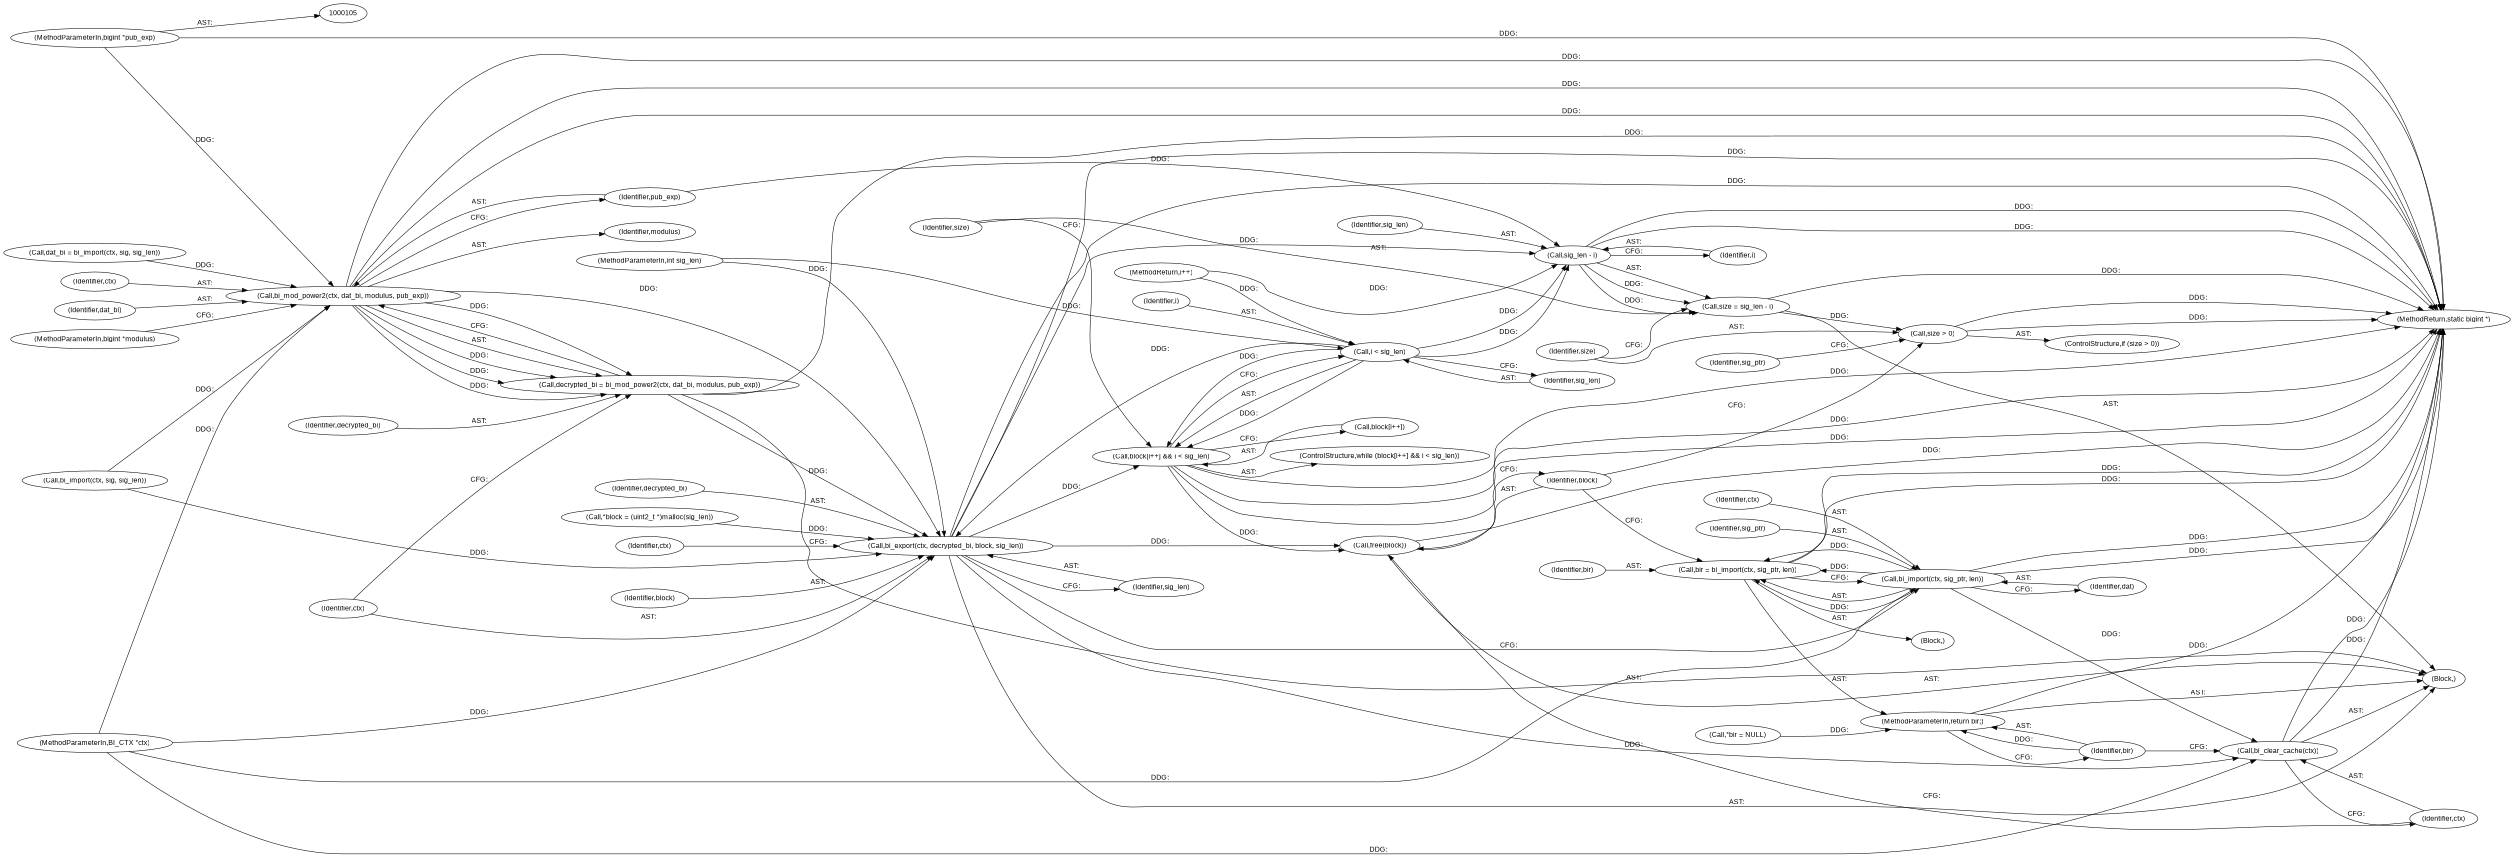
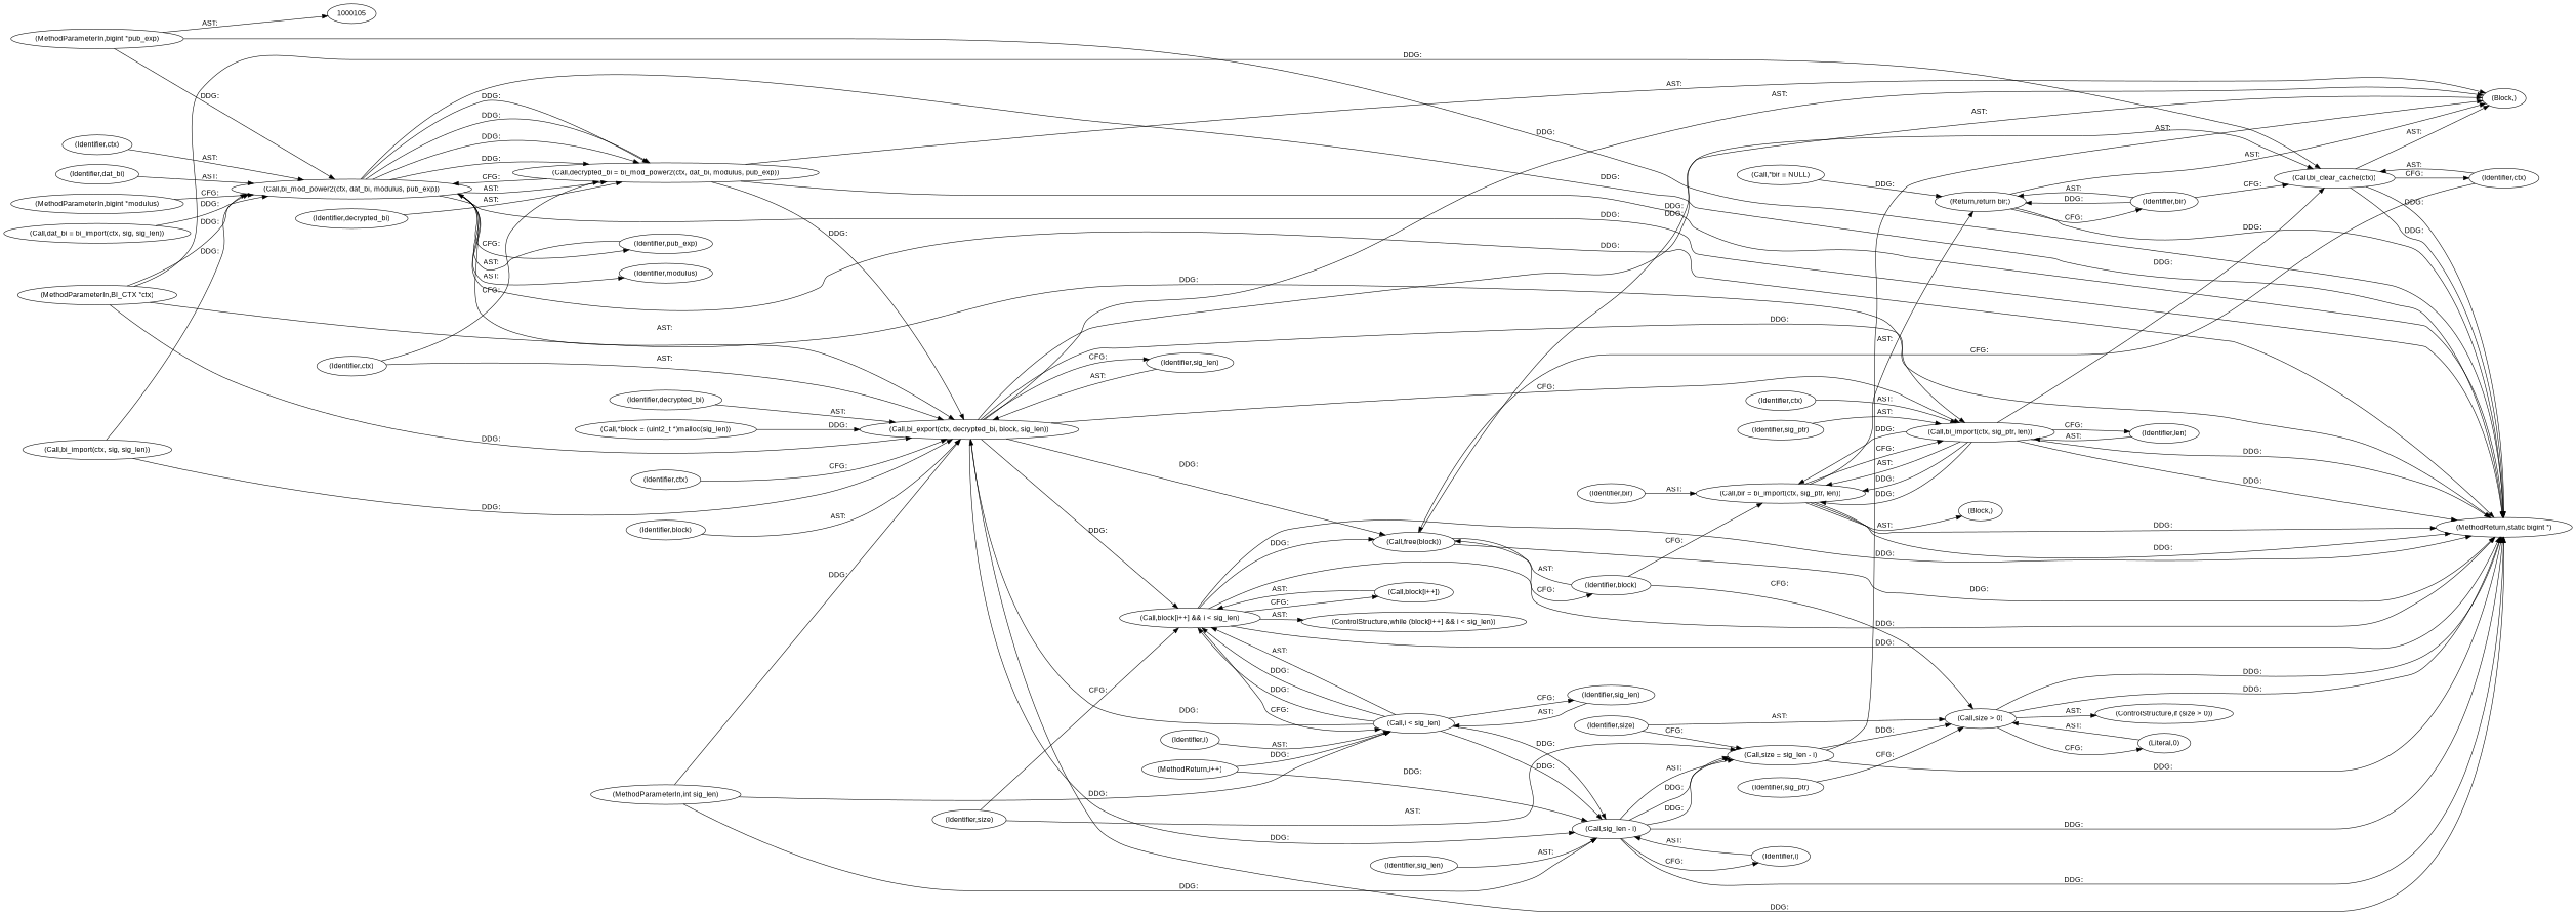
  digraph {
    fontname="Liberation Sans"
    rankdir=LR
    node [fontname="Liberation Sans"]
    edge [fontname="Liberation Sans"]
    n1 [label="(MethodParameterIn,bigint *pub_exp)"]
    n2 [label="(Call,bi_mod_power2(ctx, dat_bi, modulus, pub_exp))"]
    n3 [label="(MethodReturn,static bigint *)"]
    1000105
    n5 [label="(Call,decrypted_bi = bi_mod_power2(ctx, dat_bi, modulus, pub_exp))"]
    n6 [label="(Call,bi_export(ctx, decrypted_bi, block, sig_len))"]
    n7 [label="(Identifier,pub_exp)"]
    n8 [label="(Identifier,modulus)"]
    n9 [label="(Block,)"]
    n10 [label="(Call,block[i++] && i < sig_len)"]
    n11 [label="(Call,free(block))"]
    n12 [label="(Call,sig_len - i)"]
    n13 [label="(Call,bi_import(ctx, sig_ptr, len))"]
    n14 [label="(Call,bi_clear_cache(ctx))"]
    n15 [label="(Identifier,sig_len)"]
    n16 [label="(Call,i < sig_len)"]
    n17 [label="(Call,block[i++])"]
    n18 [label="(ControlStructure,while (block[i++] && i < sig_len))"]
    n19 [label="(Identifier,block)"]
    n20 [label="(Identifier,sig_len)"]
    n21 [label="(Call,size = sig_len - i)"]
    n22 [label="(Identifier,i)"]
    n23 [label="(Call,bir = bi_import(ctx, sig_ptr, len))"]
-   n24 [label="(Identifier,dat)"]
+   n24 [label="(Identifier,len)"]
    n25 [label="(Identifier,ctx)"]
    n26 [label="(Call,size > 0)"]
+   n27 [label="(Literal,0)"]
    n28 [label="(ControlStructure,if (size > 0))"]
-   n29 [label="(MethodParameterIn,return bir;)"]
+   n29 [label="(Return,return bir;)"]
    n30 [label="(Block,)"]
    n31 [label="(Identifier,bir)"]
    n32 [label="(Call,dat_bi = bi_import(ctx, sig, sig_len))"]
    n33 [label="(Identifier,ctx)"]
    n34 [label="(Identifier,decrypted_bi)"]
    n35 [label="(Identifier,sig_ptr)"]
    n36 [label="(Identifier,sig_len)"]
    n37 [label="(Identifier,size)"]
    n38 [label="(Identifier,ctx)"]
    n39 [label="(Identifier,bir)"]
    n40 [label="(Identifier,sig_ptr)"]
    n41 [label="(MethodParameterIn,int sig_len)"]
    n42 [label="(Identifier,ctx)"]
    n43 [label="(Identifier,size)"]
    n44 [label="(MethodReturn,i++)"]
    n45 [label="(Identifier,dat_bi)"]
    n46 [label="(Identifier,block)"]
    n47 [label="(MethodParameterIn,bigint *modulus)"]
    n48 [label="(Call,bi_import(ctx, sig, sig_len))"]
    n49 [label="(Identifier,ctx)"]
    n50 [label="(Identifier,decrypted_bi)"]
    n51 [label="(Identifier,i)"]
    n52 [label="(Call,*block = (uint2_t *)malloc(sig_len))"]
    n53 [label="(MethodParameterIn,BI_CTX *ctx)"]
    n54 [label="(Call,*bir = NULL)"]
    n1 -> n2 [label="DDG: "]
    n1 -> n3 [label="DDG: "]
    n1 -> 1000105 [label="AST: "]
    n2 -> n3 [label="DDG: "]
    n2 -> n3 [label="DDG: "]
    n2 -> n3 [label="DDG: "]
    n2 -> n5 [label="AST: "]
    n2 -> n5 [label="DDG: "]
    n2 -> n5 [label="DDG: "]
    n2 -> n5 [label="DDG: "]
    n2 -> n5 [label="DDG: "]
-   n2 -> n6 [label="DDG: "]
+   n2 -> n6 [label="AST: "]
    n2 -> n7 [label="CFG: "]
    n2 -> n8 [label="AST: "]
    n5 -> n2 [label="CFG: "]
    n5 -> n3 [label="DDG: "]
    n5 -> n6 [label="DDG: "]
    n5 -> n9 [label="AST: "]
    n6 -> n3 [label="DDG: "]
    n6 -> n3 [label="DDG: "]
    n6 -> n9 [label="AST: "]
    n6 -> n10 [label="DDG: "]
    n6 -> n11 [label="DDG: "]
    n6 -> n12 [label="DDG: "]
    n6 -> n13 [label="CFG: "]
    n6 -> n14 [label="DDG: "]
    n6 -> n15 [label="CFG: "]
    n7 -> n2 [label="AST: "]
    n10 -> n3 [label="DDG: "]
    n10 -> n3 [label="DDG: "]
    n10 -> n3 [label="DDG: "]
    n10 -> n11 [label="DDG: "]
    n10 -> n16 [label="CFG: "]
    n10 -> n17 [label="CFG: "]
    n10 -> n18 [label="AST: "]
    n11 -> n3 [label="DDG: "]
    n11 -> n9 [label="AST: "]
    n11 -> n19 [label="CFG: "]
    n12 -> n3 [label="DDG: "]
    n12 -> n3 [label="DDG: "]
    n12 -> n21 [label="AST: "]
    n12 -> n21 [label="DDG: "]
    n12 -> n21 [label="DDG: "]
    n12 -> n22 [label="CFG: "]
    n13 -> n3 [label="DDG: "]
    n13 -> n3 [label="DDG: "]
    n13 -> n14 [label="DDG: "]
    n13 -> n23 [label="AST: "]
    n13 -> n23 [label="DDG: "]
    n13 -> n23 [label="DDG: "]
    n13 -> n23 [label="DDG: "]
    n13 -> n24 [label="CFG: "]
    n14 -> n3 [label="DDG: "]
    n14 -> n3 [label="DDG: "]
    n14 -> n9 [label="AST: "]
    n14 -> n25 [label="CFG: "]
    n15 -> n6 [label="AST: "]
    n16 -> n6 [label="DDG: "]
    n16 -> n10 [label="AST: "]
    n16 -> n10 [label="DDG: "]
    n16 -> n10 [label="DDG: "]
    n16 -> n12 [label="DDG: "]
    n16 -> n12 [label="DDG: "]
    n16 -> n20 [label="CFG: "]
    n17 -> n10 [label="AST: "]
    n19 -> n11 [label="AST: "]
    n19 -> n23 [label="CFG: "]
    n19 -> n26 [label="CFG: "]
    n20 -> n16 [label="AST: "]
    n21 -> n3 [label="DDG: "]
    n21 -> n9 [label="AST: "]
    n21 -> n26 [label="DDG: "]
    n22 -> n12 [label="AST: "]
    n23 -> n3 [label="DDG: "]
    n23 -> n3 [label="DDG: "]
    n23 -> n13 [label="CFG: "]
    n23 -> n29 [label="AST: "]
    n23 -> n30 [label="AST: "]
    n24 -> n13 [label="AST: "]
    n25 -> n11 [label="CFG: "]
    n25 -> n14 [label="AST: "]
    n26 -> n3 [label="DDG: "]
    n26 -> n3 [label="DDG: "]
+   n26 -> n27 [label="CFG: "]
    n26 -> n28 [label="AST: "]
+   n27 -> n26 [label="AST: "]
    n29 -> n3 [label="DDG: "]
    n29 -> n9 [label="AST: "]
    n29 -> n31 [label="CFG: "]
    n31 -> n14 [label="CFG: "]
    n31 -> n29 [label="AST: "]
    n31 -> n29 [label="DDG: "]
    n32 -> n2 [label="DDG: "]
    n33 -> n2 [label="AST: "]
    n34 -> n5 [label="AST: "]
    n35 -> n26 [label="CFG: "]
    n36 -> n12 [label="AST: "]
    n37 -> n10 [label="CFG: "]
    n37 -> n21 [label="AST: "]
    n38 -> n13 [label="AST: "]
    n39 -> n23 [label="AST: "]
    n40 -> n13 [label="AST: "]
    n41 -> n6 [label="DDG: "]
-   n7 -> n12 [label="DDG: "]
+   n41 -> n12 [label="DDG: "]
    n41 -> n16 [label="DDG: "]
    n42 -> n6 [label="CFG: "]
    n43 -> n21 [label="CFG: "]
    n43 -> n26 [label="AST: "]
    n44 -> n12 [label="DDG: "]
    n44 -> n16 [label="DDG: "]
    n45 -> n2 [label="AST: "]
    n46 -> n6 [label="AST: "]
    n47 -> n2 [label="CFG: "]
    n48 -> n2 [label="DDG: "]
    n48 -> n6 [label="DDG: "]
    n49 -> n5 [label="CFG: "]
    n49 -> n6 [label="AST: "]
    n50 -> n6 [label="AST: "]
    n51 -> n16 [label="AST: "]
    n52 -> n6 [label="DDG: "]
    n53 -> n2 [label="DDG: "]
    n53 -> n6 [label="DDG: "]
    n53 -> n13 [label="DDG: "]
    n53 -> n14 [label="DDG: "]
    n54 -> n29 [label="DDG: "]
  }
